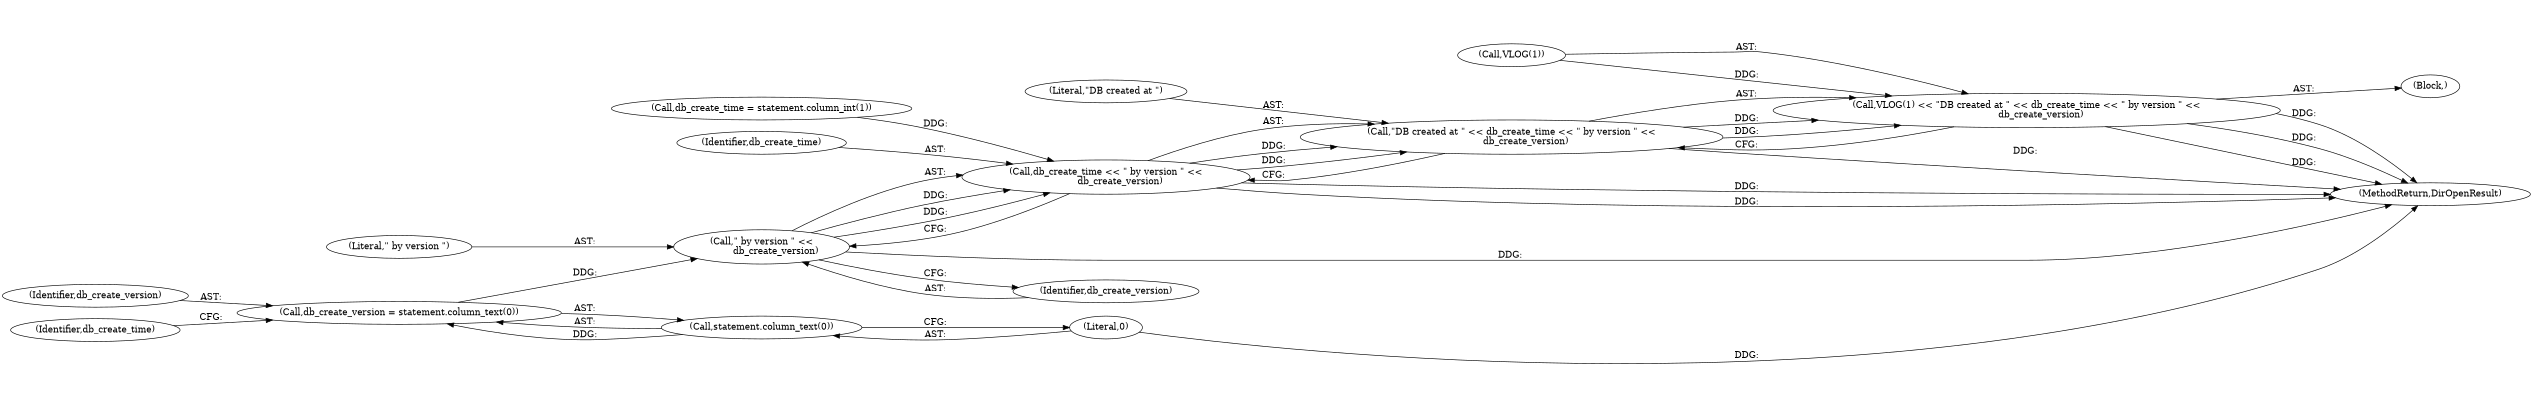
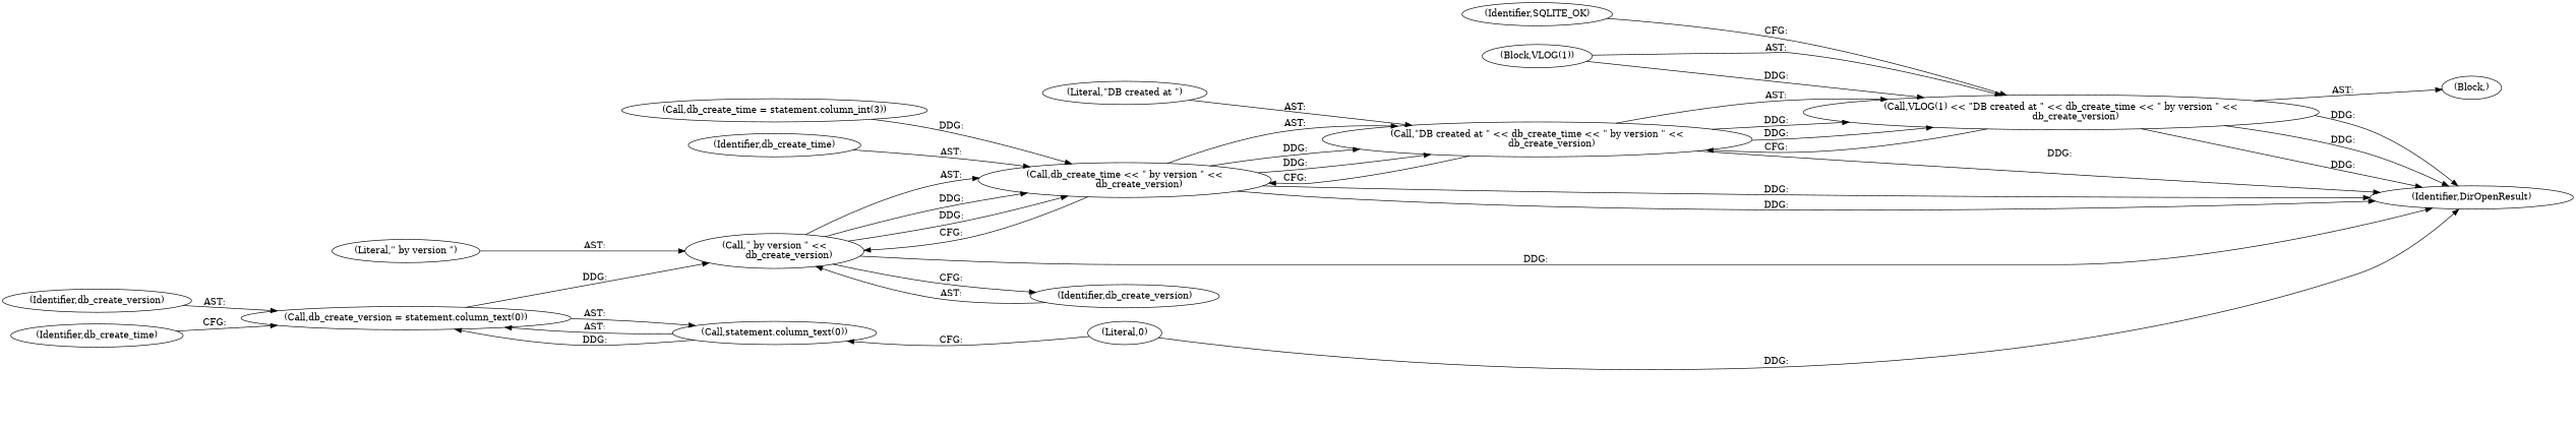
  digraph {
    rankdir=LR
    n1 [label="(Call,db_create_version = statement.column_text(0))"]
    n2 [label="(Call,statement.column_text(0))"]
    n3 [label="(Call,\" by version \" <<\n          db_create_version)"]
    n4 [label="(Literal,0)"]
-   n5 [label="(MethodReturn,DirOpenResult)"]
+   n5 [label="(Identifier,DirOpenResult)"]
    n6 [label="(Call,db_create_time << \" by version \" <<\n          db_create_version)"]
    n7 [label="(Identifier,db_create_version)"]
    n8 [label="(Block,)"]
    n9 [label="(Call,\"DB created at \" << db_create_time << \" by version \" <<\n          db_create_version)"]
    n10 [label="(Call,VLOG(1) << \"DB created at \" << db_create_time << \" by version \" <<\n          db_create_version)"]
+   n11 [label="(Identifier,SQLITE_OK)"]
    n12 [label="(Identifier,db_create_version)"]
-   n13 [label="(Call,db_create_time = statement.column_int(1))"]
+   n13 [label="(Call,db_create_time = statement.column_int(3))"]
    n14 [label="(Literal,\" by version \")"]
    n15 [label="(Identifier,db_create_time)"]
-   n16 [label="(Call,VLOG(1))"]
+   n16 [label="(Block,VLOG(1))"]
    n17 [label="(Literal,\"DB created at \")"]
    n18 [label="(Identifier,db_create_time)"]
    n1 -> n2 [label="AST: "]
    n1 -> n3 [label="DDG: "]
    n2 -> n1 [label="AST: "]
    n2 -> n1 [label="DDG: "]
-   n2 -> n4 [label="CFG: "]
    n3 -> n5 [label="DDG: "]
    n3 -> n6 [label="AST: "]
    n3 -> n6 [label="DDG: "]
    n3 -> n6 [label="DDG: "]
    n3 -> n7 [label="CFG: "]
-   n4 -> n2 [label="AST: "]
+   n4 -> n2 [label="CFG: "]
    n4 -> n5 [label="DDG: "]
    n6 -> n3 [label="CFG: "]
    n6 -> n5 [label="DDG: "]
    n6 -> n5 [label="DDG: "]
    n6 -> n9 [label="AST: "]
    n6 -> n9 [label="DDG: "]
    n6 -> n9 [label="DDG: "]
    n7 -> n3 [label="AST: "]
    n9 -> n5 [label="DDG: "]
    n9 -> n6 [label="CFG: "]
    n9 -> n10 [label="AST: "]
    n9 -> n10 [label="DDG: "]
    n9 -> n10 [label="DDG: "]
    n10 -> n5 [label="DDG: "]
    n10 -> n5 [label="DDG: "]
    n10 -> n5 [label="DDG: "]
    n10 -> n8 [label="AST: "]
    n10 -> n9 [label="CFG: "]
+   n11 -> n10 [label="CFG: "]
    n12 -> n1 [label="AST: "]
    n13 -> n6 [label="DDG: "]
    n14 -> n3 [label="AST: "]
    n15 -> n1 [label="CFG: "]
    n16 -> n10 [label="AST: "]
    n16 -> n10 [label="DDG: "]
    n17 -> n9 [label="AST: "]
    n18 -> n6 [label="AST: "]
  }
